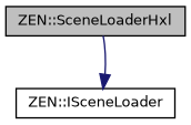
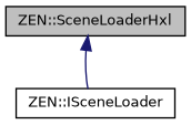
  digraph {
    node [color=black fontname=Helvetica fontsize=10 shape=record style=filled]
    n1 [fillcolor=grey75 fontcolor=black height=0.2 label="ZEN::SceneLoaderHxl" width=0.4]
    n2 [fillcolor=white height=0.2 label="ZEN::ISceneLoader" width=0.4]
-   n2 -> n1 [color=midnightblue dir=back fontname=Helvetica fontsize=10 labelfontname=Helvetica labelfontsize=10 style=solid]
+   n1 -> n2 [color=midnightblue dir=back fontname=Helvetica fontsize=10 labelfontname=Helvetica labelfontsize=10 style=solid]
  }
